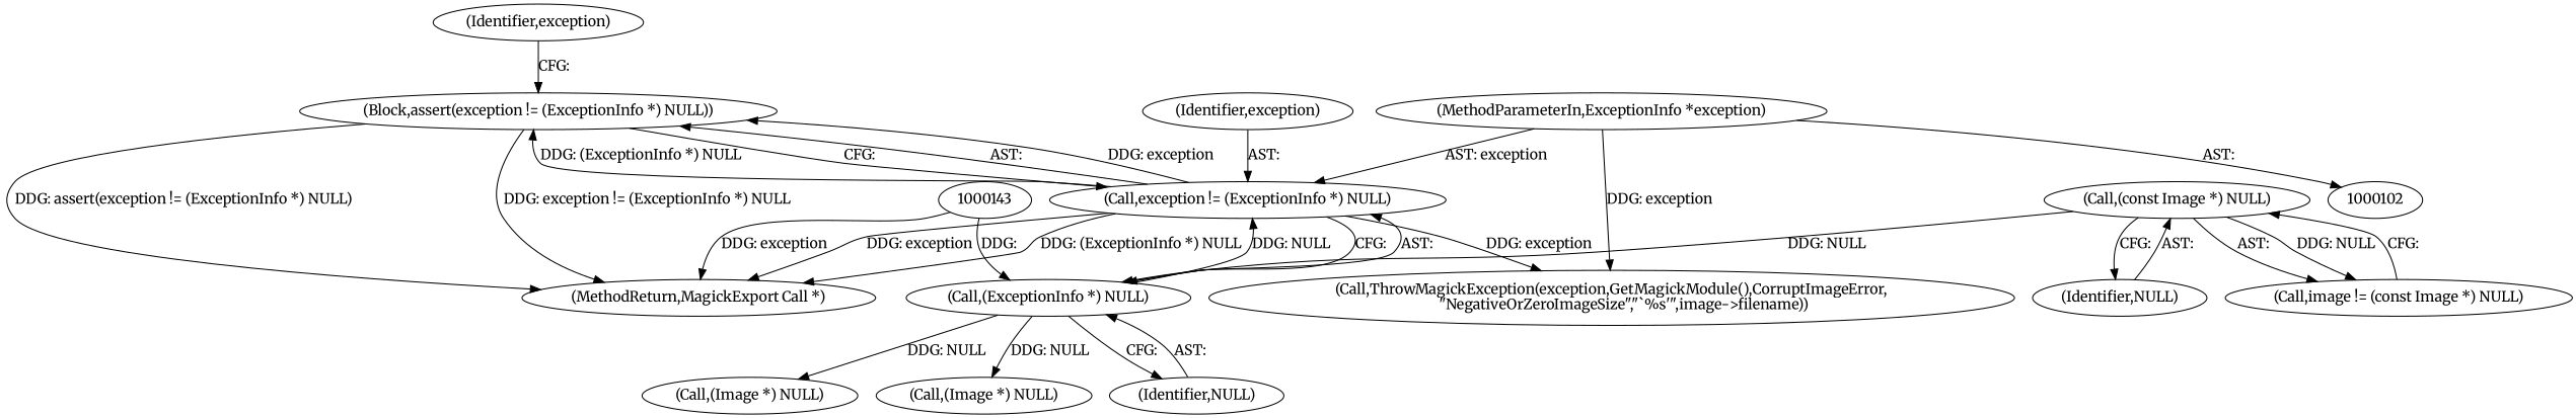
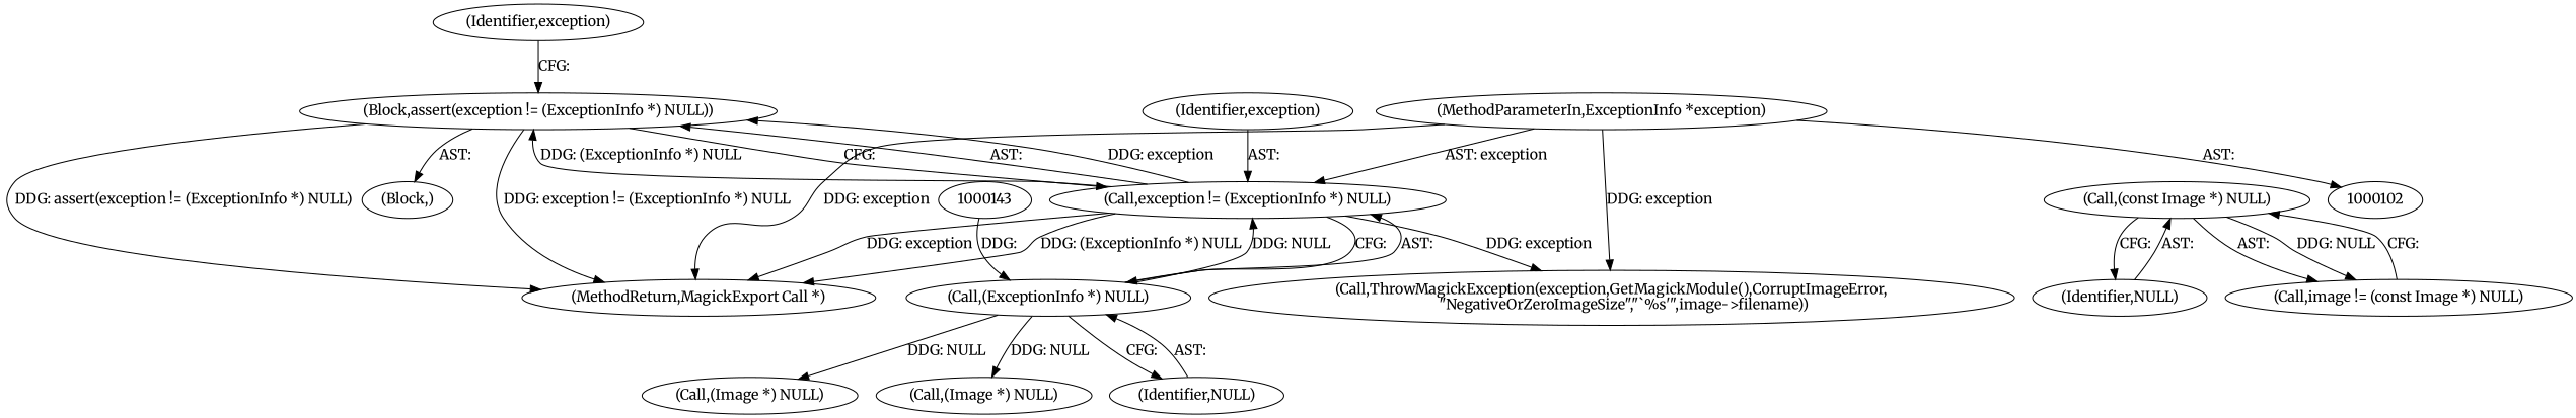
  digraph {
    fontname=Merriweather
    node [fontname=Merriweather]
    edge [fontname=Merriweather]
    n1 [label="(Block,assert(exception != (ExceptionInfo *) NULL))"]
    n2 [label="(Call,exception != (ExceptionInfo *) NULL)"]
    n3 [label="(MethodReturn,MagickExport Call *)"]
+   n4 [label="(Block,)"]
    n5 [label="(Call,(ExceptionInfo *) NULL)"]
    n6 [label="(Call,ThrowMagickException(exception,GetMagickModule(),CorruptImageError,\n        \"NegativeOrZeroImageSize\",\"`%s'\",image->filename))"]
    n7 [label="(Call,(Image *) NULL)"]
    n8 [label="(Call,(Image *) NULL)"]
    n9 [label="(Identifier,NULL)"]
    n10 [label="(MethodParameterIn,ExceptionInfo *exception)"]
    1000102
    n12 [label="(Call,(const Image *) NULL)"]
    n13 [label="(Identifier,NULL)"]
    n14 [label="(Call,image != (const Image *) NULL)"]
    n15 [label="(Identifier,exception)"]
    n16 [label="(Identifier,exception)"]
    1000143
    n1 -> n2 [label="CFG: "]
    n1 -> n3 [label="DDG: assert(exception != (ExceptionInfo *) NULL)"]
    n1 -> n3 [label="DDG: exception != (ExceptionInfo *) NULL"]
+   n1 -> n4 [label="AST: "]
    n2 -> n1 [label="AST: "]
    n2 -> n1 [label="DDG: exception"]
    n2 -> n1 [label="DDG: (ExceptionInfo *) NULL"]
    n2 -> n3 [label="DDG: (ExceptionInfo *) NULL"]
    n2 -> n3 [label="DDG: exception"]
    n2 -> n5 [label="CFG: "]
    n2 -> n6 [label="DDG: exception"]
    n5 -> n2 [label="AST: "]
    n5 -> n2 [label="DDG: NULL"]
    n5 -> n7 [label="DDG: NULL"]
    n5 -> n8 [label="DDG: NULL"]
    n5 -> n9 [label="CFG: "]
    n9 -> n5 [label="AST: "]
    n10 -> n2 [label="AST: exception"]
-   1000143 -> n3 [label="DDG: exception"]
+   n10 -> n3 [label="DDG: exception"]
    n10 -> n6 [label="DDG: exception"]
    n10 -> 1000102 [label="AST: "]
-   n12 -> n5 [label="DDG: NULL"]
    n12 -> n13 [label="CFG: "]
    n12 -> n14 [label="AST: "]
    n12 -> n14 [label="DDG: NULL"]
    n13 -> n12 [label="AST: "]
    n14 -> n12 [label="CFG: "]
    n15 -> n2 [label="AST: "]
    n16 -> n1 [label="CFG: "]
    1000143 -> n5 [label="DDG: "]
  }
